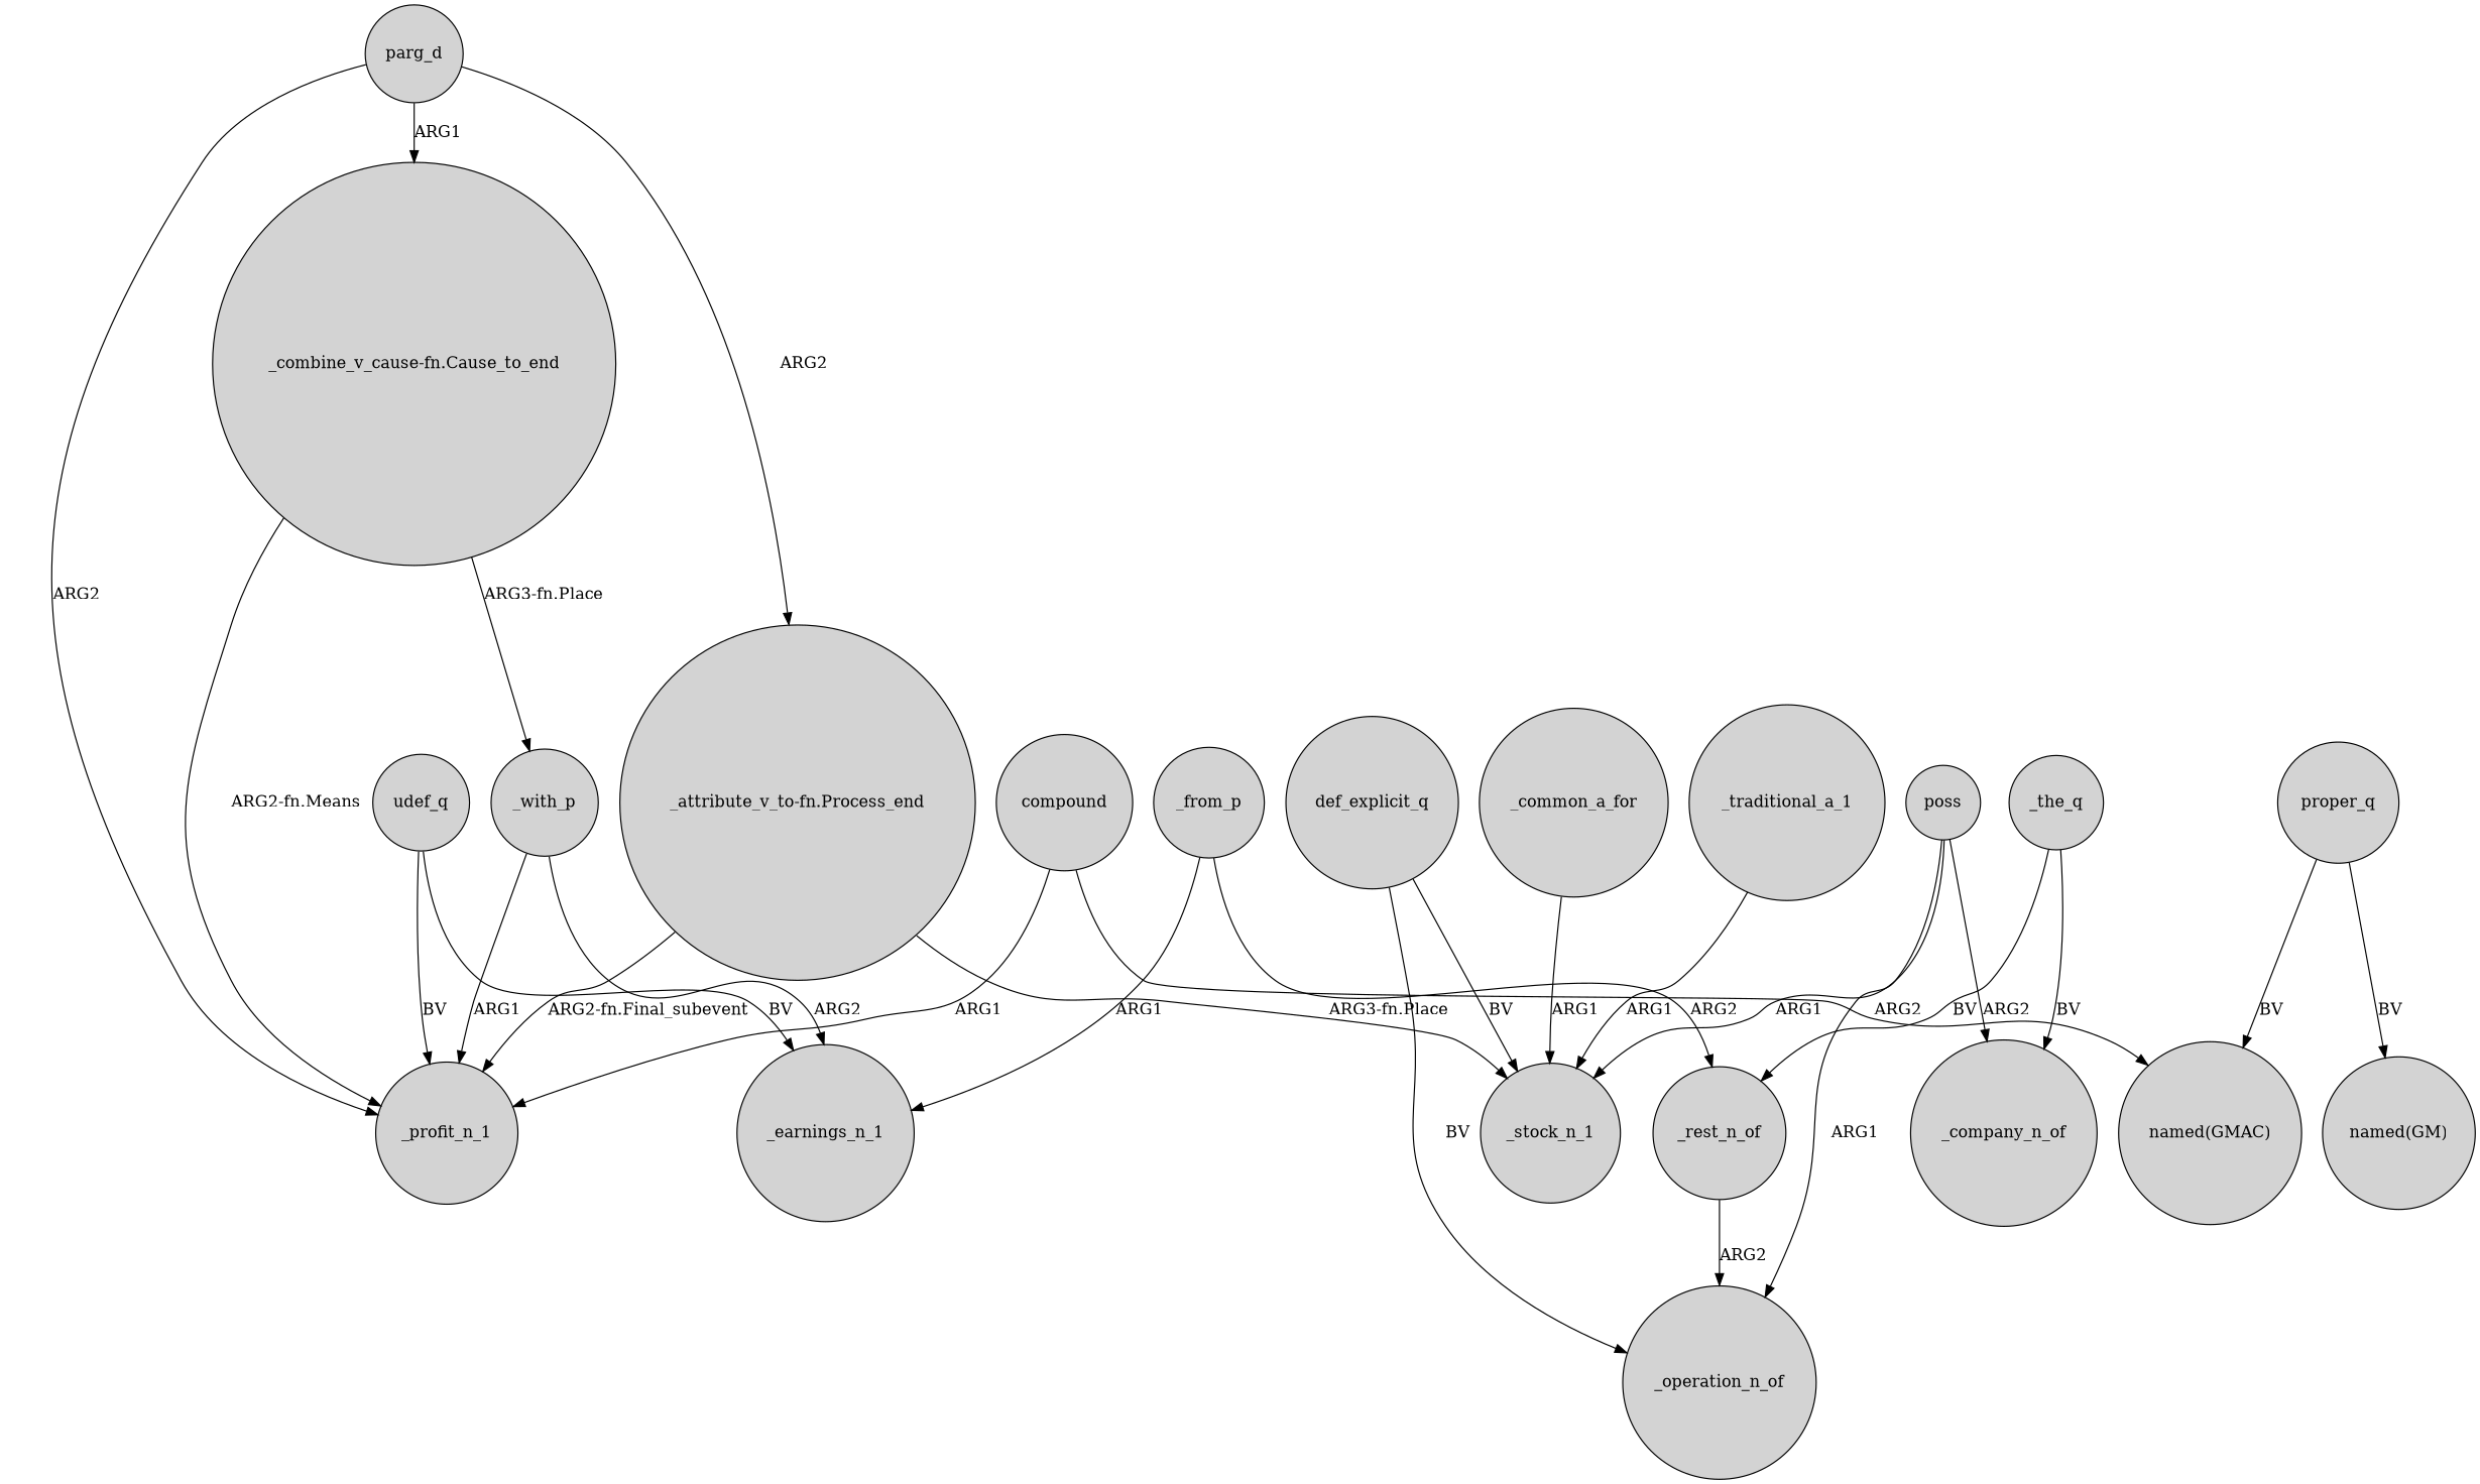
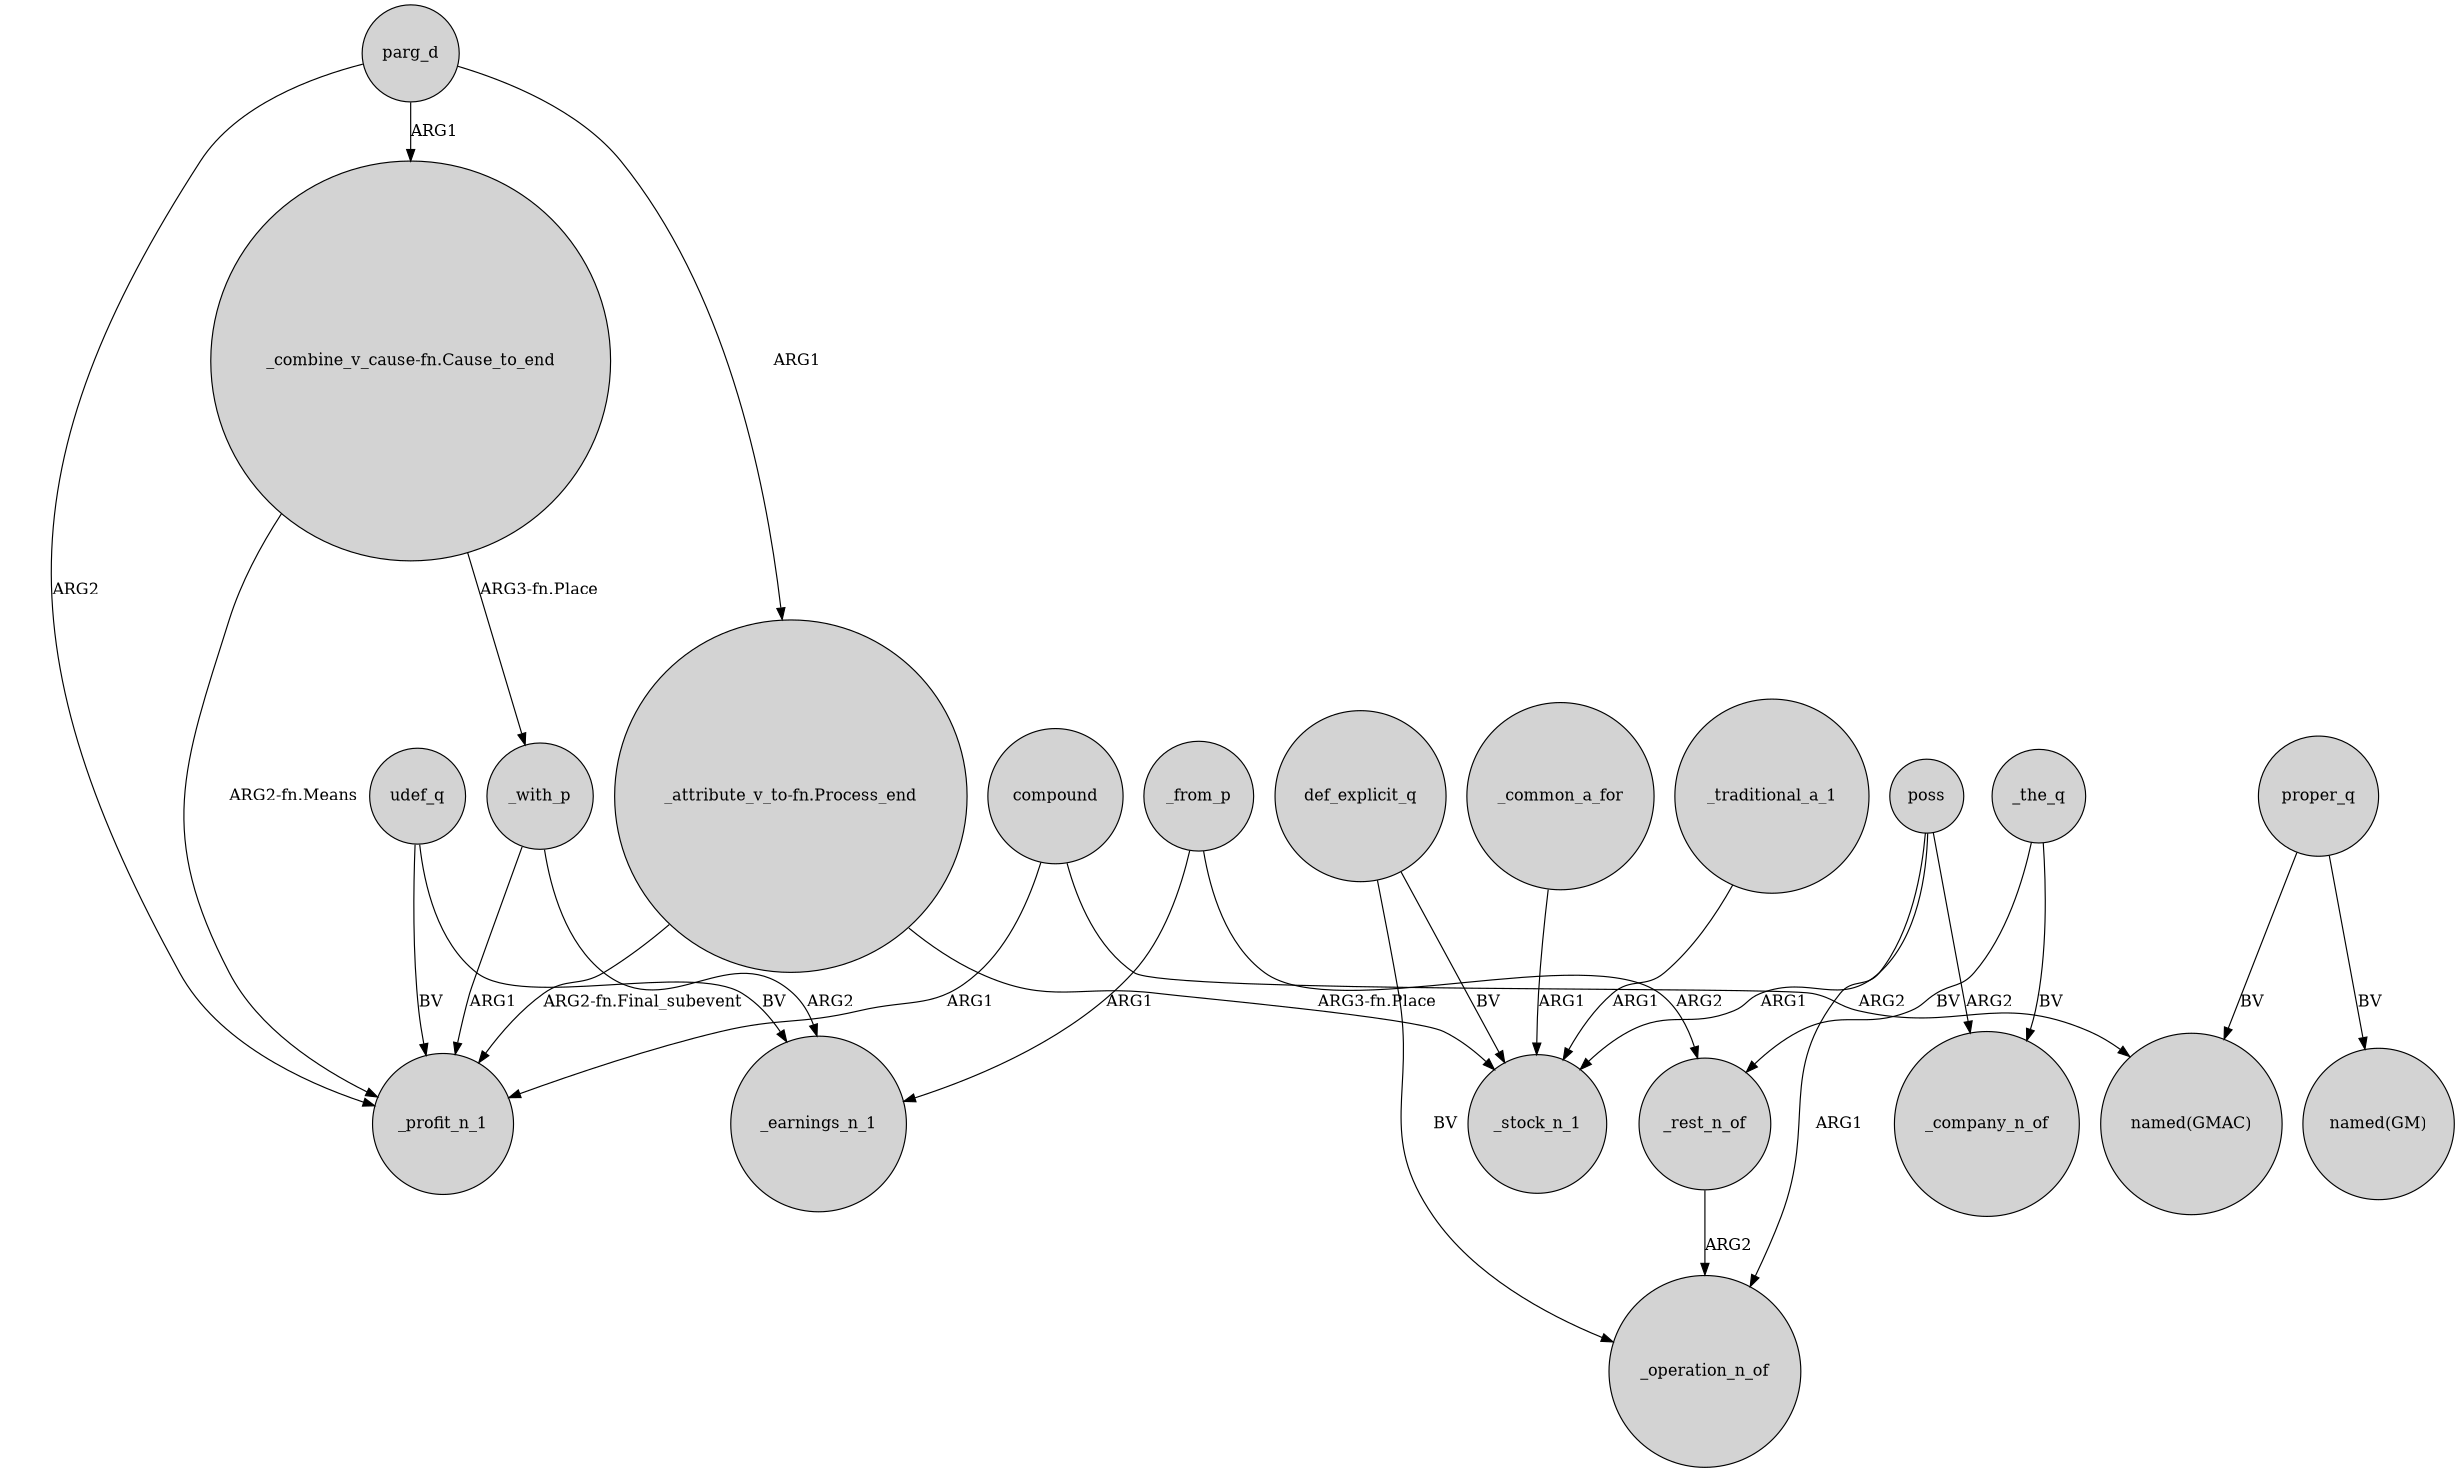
  digraph {
    node [shape=circle style=filled]
    parg_d
    "_combine_v_cause-fn.Cause_to_end"
    _profit_n_1
    "_attribute_v_to-fn.Process_end"
    _with_p
    _stock_n_1
    _earnings_n_1
    _rest_n_of
    _operation_n_of
    _common_a_for
    poss
    _company_n_of
    proper_q
    "named(GM)"
    "named(GMAC)"
    def_explicit_q
    udef_q
    _from_p
    compound
    _traditional_a_1
    _the_q
    parg_d -> "_combine_v_cause-fn.Cause_to_end" [label=ARG1]
    parg_d -> _profit_n_1 [label=ARG2]
-   parg_d -> "_attribute_v_to-fn.Process_end" [label=ARG2]
+   parg_d -> "_attribute_v_to-fn.Process_end" [label=ARG1]
    "_combine_v_cause-fn.Cause_to_end" -> _profit_n_1 [label="ARG2-fn.Means"]
    "_combine_v_cause-fn.Cause_to_end" -> _with_p [label="ARG3-fn.Place"]
    "_attribute_v_to-fn.Process_end" -> _profit_n_1 [label="ARG2-fn.Final_subevent"]
    "_attribute_v_to-fn.Process_end" -> _stock_n_1 [label="ARG3-fn.Place"]
    _with_p -> _profit_n_1 [label=ARG1]
    _with_p -> _earnings_n_1 [label=ARG2]
    _rest_n_of -> _operation_n_of [label=ARG2]
    _common_a_for -> _stock_n_1 [label=ARG1]
    poss -> _stock_n_1 [label=ARG1]
    poss -> _operation_n_of [label=ARG1]
    poss -> _company_n_of [label=ARG2]
    proper_q -> "named(GM)" [label=BV]
    proper_q -> "named(GMAC)" [label=BV]
    def_explicit_q -> _stock_n_1 [label=BV]
    def_explicit_q -> _operation_n_of [label=BV]
    udef_q -> _profit_n_1 [label=BV]
    udef_q -> _earnings_n_1 [label=BV]
    _from_p -> _earnings_n_1 [label=ARG1]
    _from_p -> _rest_n_of [label=ARG2]
    compound -> _profit_n_1 [label=ARG1]
    compound -> "named(GMAC)" [label=ARG2]
    _traditional_a_1 -> _stock_n_1 [label=ARG1]
    _the_q -> _rest_n_of [label=BV]
    _the_q -> _company_n_of [label=BV]
  }
